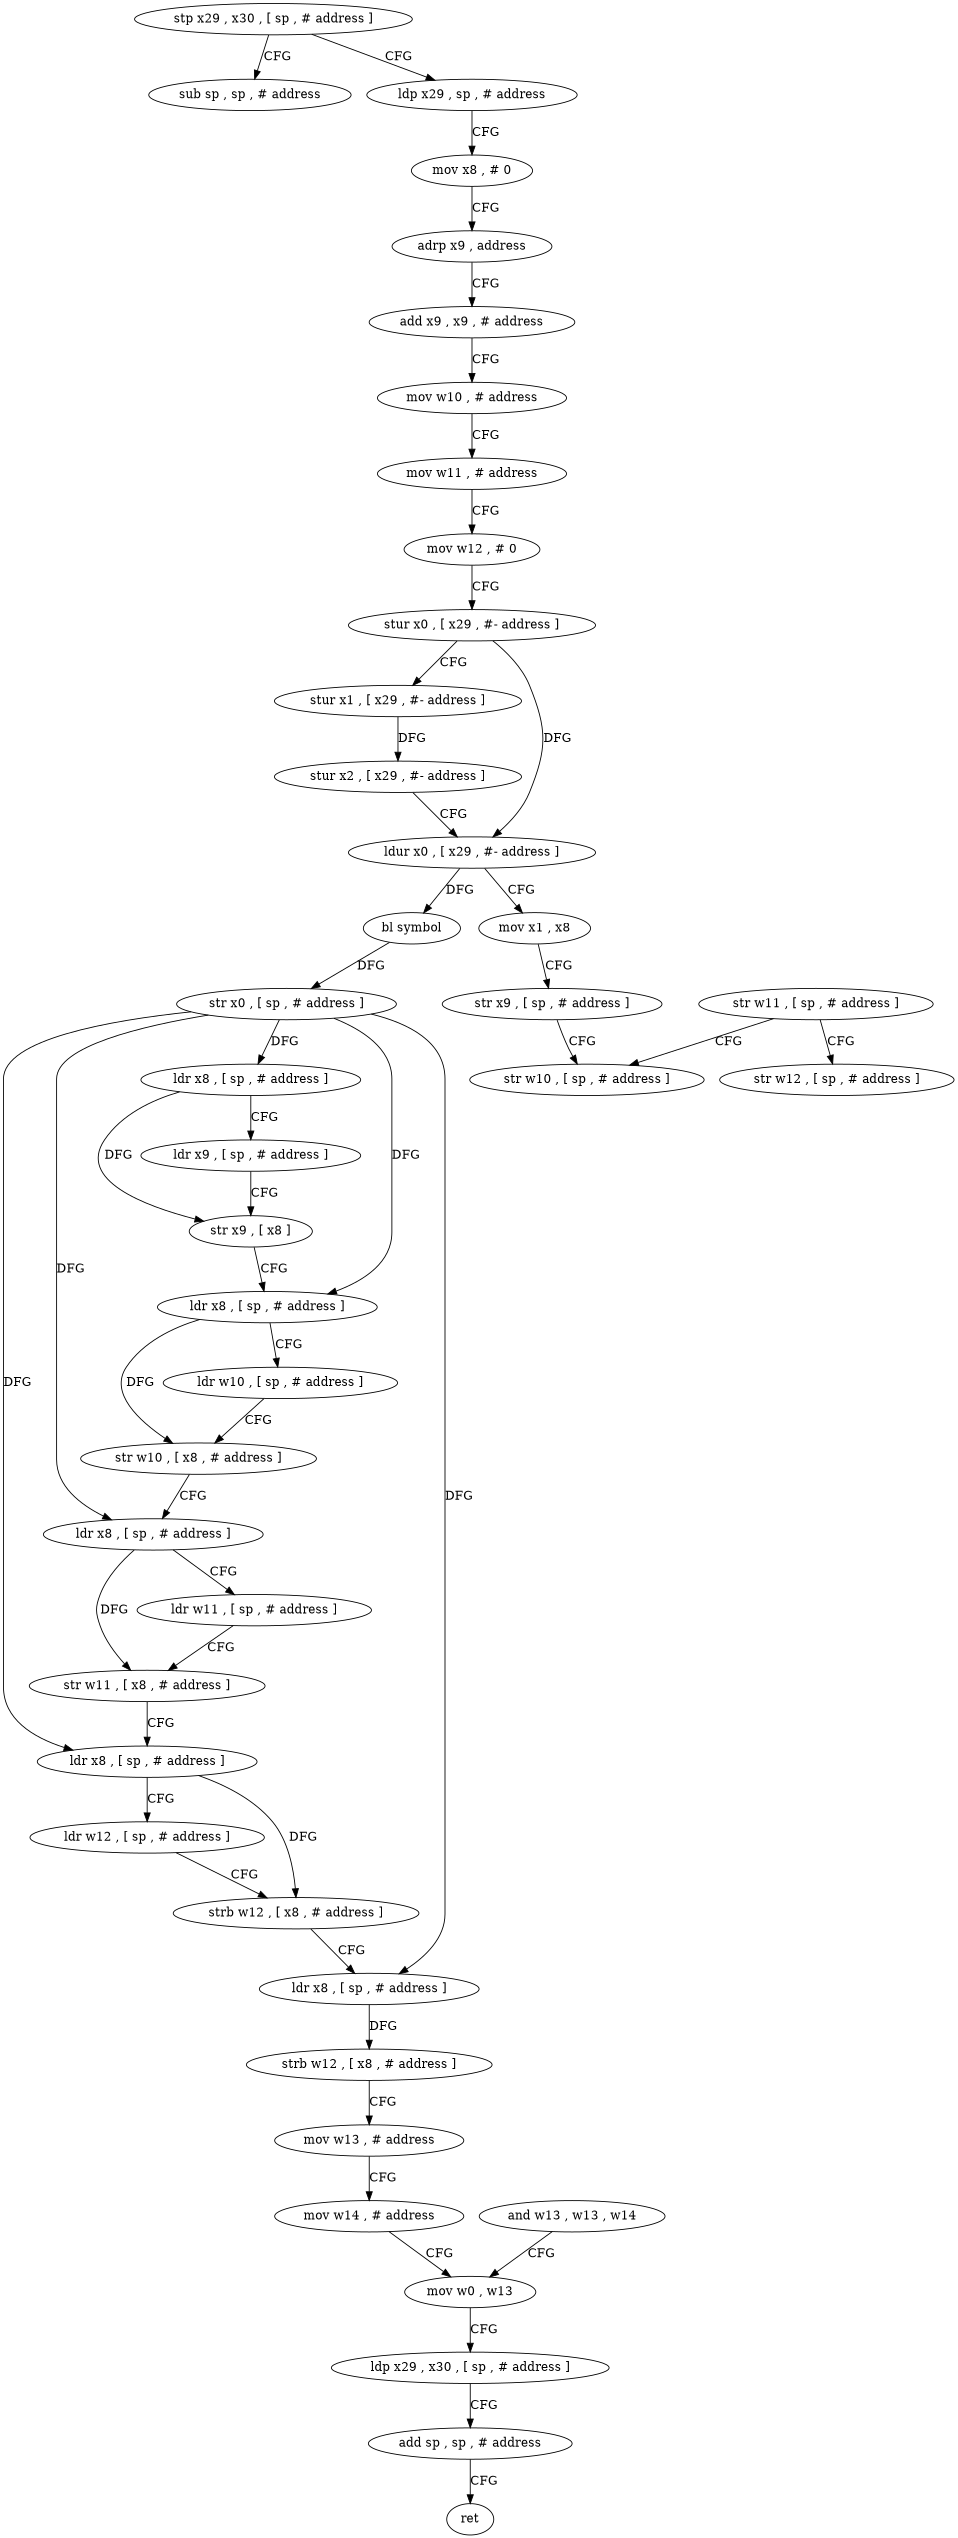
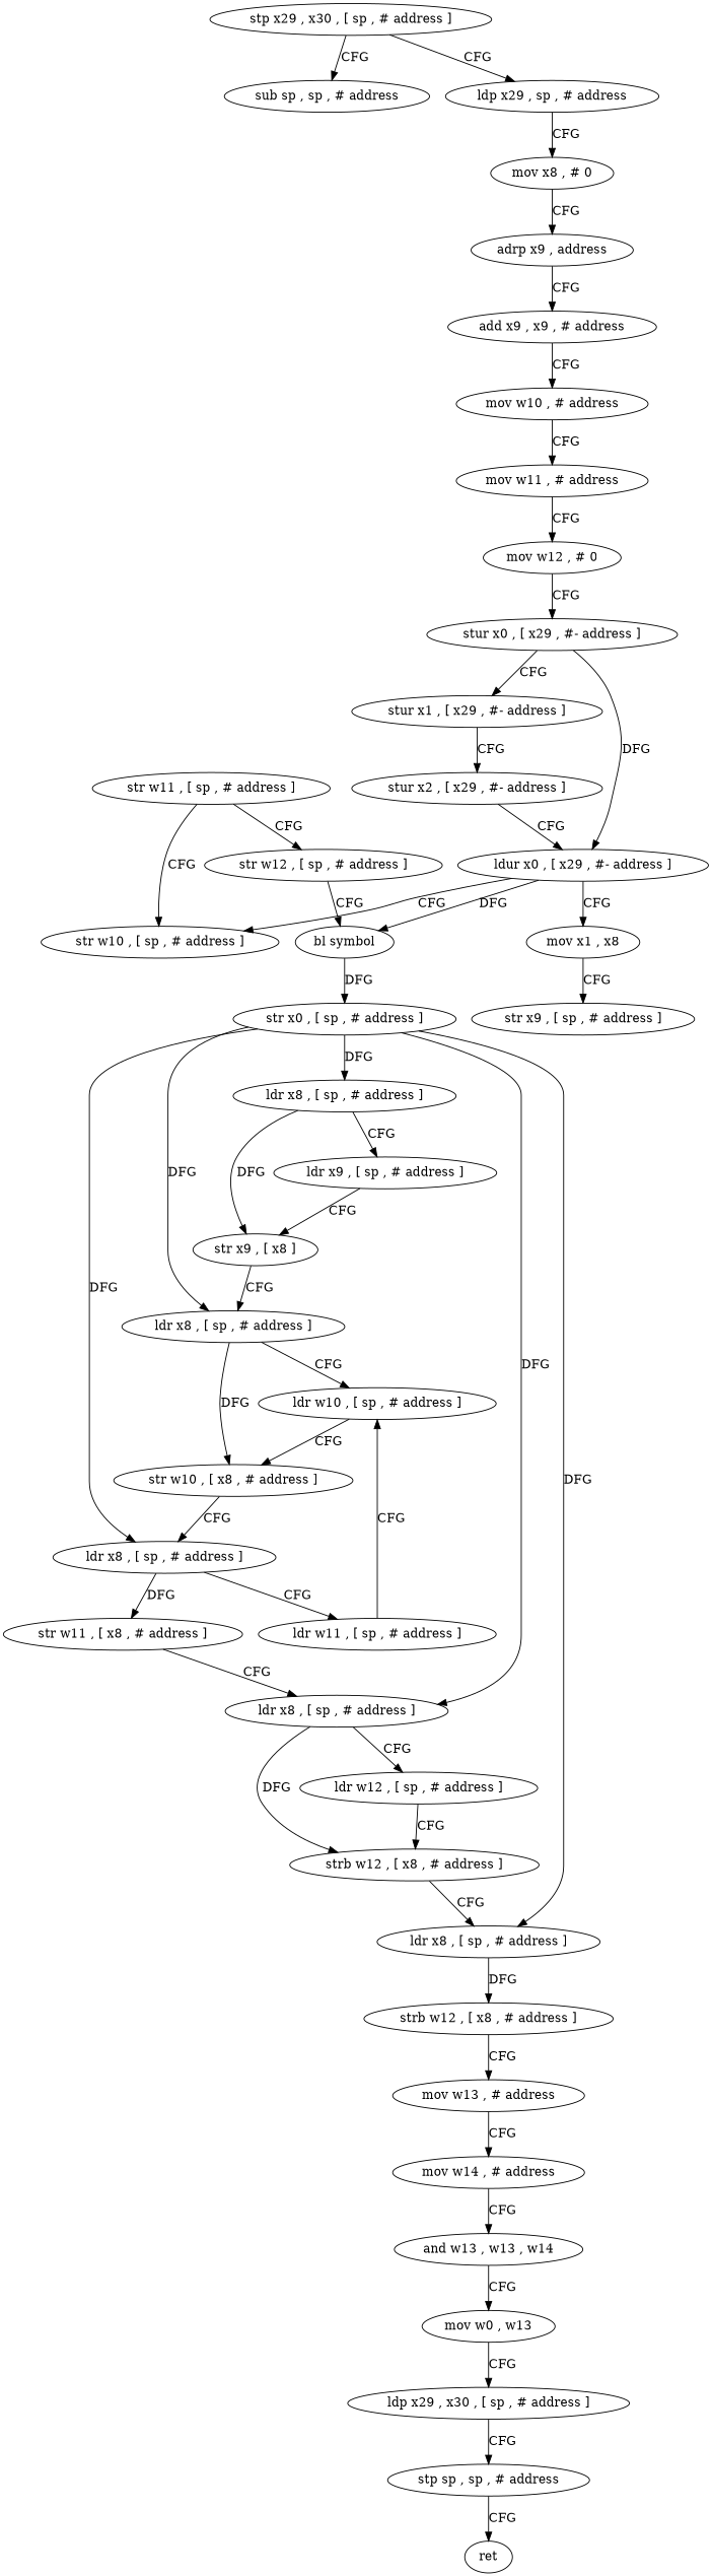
  digraph {
    n1 [label="sub sp , sp , # address"]
    n2 [label="stp x29 , x30 , [ sp , # address ]"]
    n3 [label="ldp x29 , sp , # address"]
    n4 [label="mov x8 , # 0"]
    n5 [label="adrp x9 , address"]
    n6 [label="add x9 , x9 , # address"]
    n7 [label="mov w10 , # address"]
    n8 [label="mov w11 , # address"]
    n9 [label="mov w12 , # 0"]
    n10 [label="stur x0 , [ x29 , #- address ]"]
    n11 [label="stur x1 , [ x29 , #- address ]"]
    n12 [label="ldur x0 , [ x29 , #- address ]"]
    n13 [label="stur x2 , [ x29 , #- address ]"]
    n14 [label="mov x1 , x8"]
    n15 [label="bl symbol"]
    n16 [label="str x9 , [ sp , # address ]"]
    n17 [label="str x0 , [ sp , # address ]"]
    n18 [label="str w10 , [ sp , # address ]"]
    n19 [label="str w11 , [ sp , # address ]"]
    n20 [label="str w12 , [ sp , # address ]"]
    n21 [label="ldr x8 , [ sp , # address ]"]
    n22 [label="ldr x8 , [ sp , # address ]"]
    n23 [label="ldr x8 , [ sp , # address ]"]
    n24 [label="ldr x8 , [ sp , # address ]"]
    n25 [label="ldr x8 , [ sp , # address ]"]
    n26 [label="ldr x9 , [ sp , # address ]"]
    n27 [label="str x9 , [ x8 ]"]
    n28 [label="ldr w10 , [ sp , # address ]"]
    n29 [label="str w10 , [ x8 , # address ]"]
    n30 [label="ldr w11 , [ sp , # address ]"]
    n31 [label="str w11 , [ x8 , # address ]"]
    n32 [label="ldr w12 , [ sp , # address ]"]
    n33 [label="strb w12 , [ x8 , # address ]"]
    n34 [label="strb w12 , [ x8 , # address ]"]
    n35 [label="mov w13 , # address"]
    n36 [label="mov w14 , # address"]
    n37 [label="and w13 , w13 , w14"]
    n38 [label="mov w0 , w13"]
    n39 [label="ldp x29 , x30 , [ sp , # address ]"]
-   n40 [label="add sp , sp , # address"]
+   n40 [label="stp sp , sp , # address"]
    n41 [label=ret]
    n2 -> n1 [label=CFG]
    n2 -> n3 [label=CFG]
    n3 -> n4 [label=CFG]
    n4 -> n5 [label=CFG]
    n5 -> n6 [label=CFG]
    n6 -> n7 [label=CFG]
    n7 -> n8 [label=CFG]
    n8 -> n9 [label=CFG]
    n9 -> n10 [label=CFG]
    n10 -> n11 [label=CFG]
    n10 -> n12 [label=DFG]
-   n11 -> n13 [label=DFG]
+   n11 -> n13 [label=CFG]
    n12 -> n14 [label=CFG]
    n12 -> n15 [label=DFG]
    n13 -> n12 [label=CFG]
    n14 -> n16 [label=CFG]
    n15 -> n17 [label=DFG]
-   n16 -> n18 [label=CFG]
+   n12 -> n18 [label=CFG]
    n17 -> n21 [label=DFG]
    n17 -> n22 [label=DFG]
    n17 -> n23 [label=DFG]
    n17 -> n24 [label=DFG]
    n17 -> n25 [label=DFG]
    n19 -> n18 [label=CFG]
    n19 -> n20 [label=CFG]
+   n20 -> n15 [label=CFG]
    n21 -> n26 [label=CFG]
    n21 -> n27 [label=DFG]
    n22 -> n28 [label=CFG]
    n22 -> n29 [label=DFG]
    n23 -> n30 [label=CFG]
    n23 -> n31 [label=DFG]
    n24 -> n32 [label=CFG]
    n24 -> n33 [label=DFG]
    n25 -> n34 [label=DFG]
    n26 -> n27 [label=CFG]
    n27 -> n22 [label=CFG]
    n28 -> n29 [label=CFG]
    n29 -> n23 [label=CFG]
-   n30 -> n31 [label=CFG]
+   n30 -> n28 [label=CFG]
    n31 -> n24 [label=CFG]
    n32 -> n33 [label=CFG]
    n33 -> n25 [label=CFG]
    n34 -> n35 [label=CFG]
    n35 -> n36 [label=CFG]
-   n36 -> n38 [label=CFG]
+   n36 -> n37 [label=CFG]
    n37 -> n38 [label=CFG]
    n38 -> n39 [label=CFG]
    n39 -> n40 [label=CFG]
    n40 -> n41 [label=CFG]
  }
